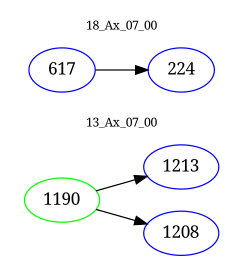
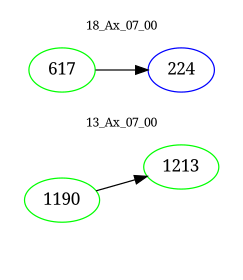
  digraph {
    fontname="Noto Serif"
    rankdir=LR
    node [color=green fontname="Noto Serif"]
    edge [color=black fontname="Noto Serif"]
    n1 [label=1190]
-   n2 [color=blue label=1208]
-   n3 [color=blue label=1213]
-   n4 [color=blue label=617]
+   n3 [label=1213]
+   n4 [label=617]
    n5 [color=blue label=224]
    subgraph cluster_1 {
      color=white
      fontsize=10
      label="13_Ax_07_00"
      n1
-     n2
      n3
    }
    subgraph cluster_2 {
      color=white
      fontsize=10
      label="18_Ax_07_00"
      n4
      n5
    }
-   n1 -> n2
    n1 -> n3
    n4 -> n5
  }
